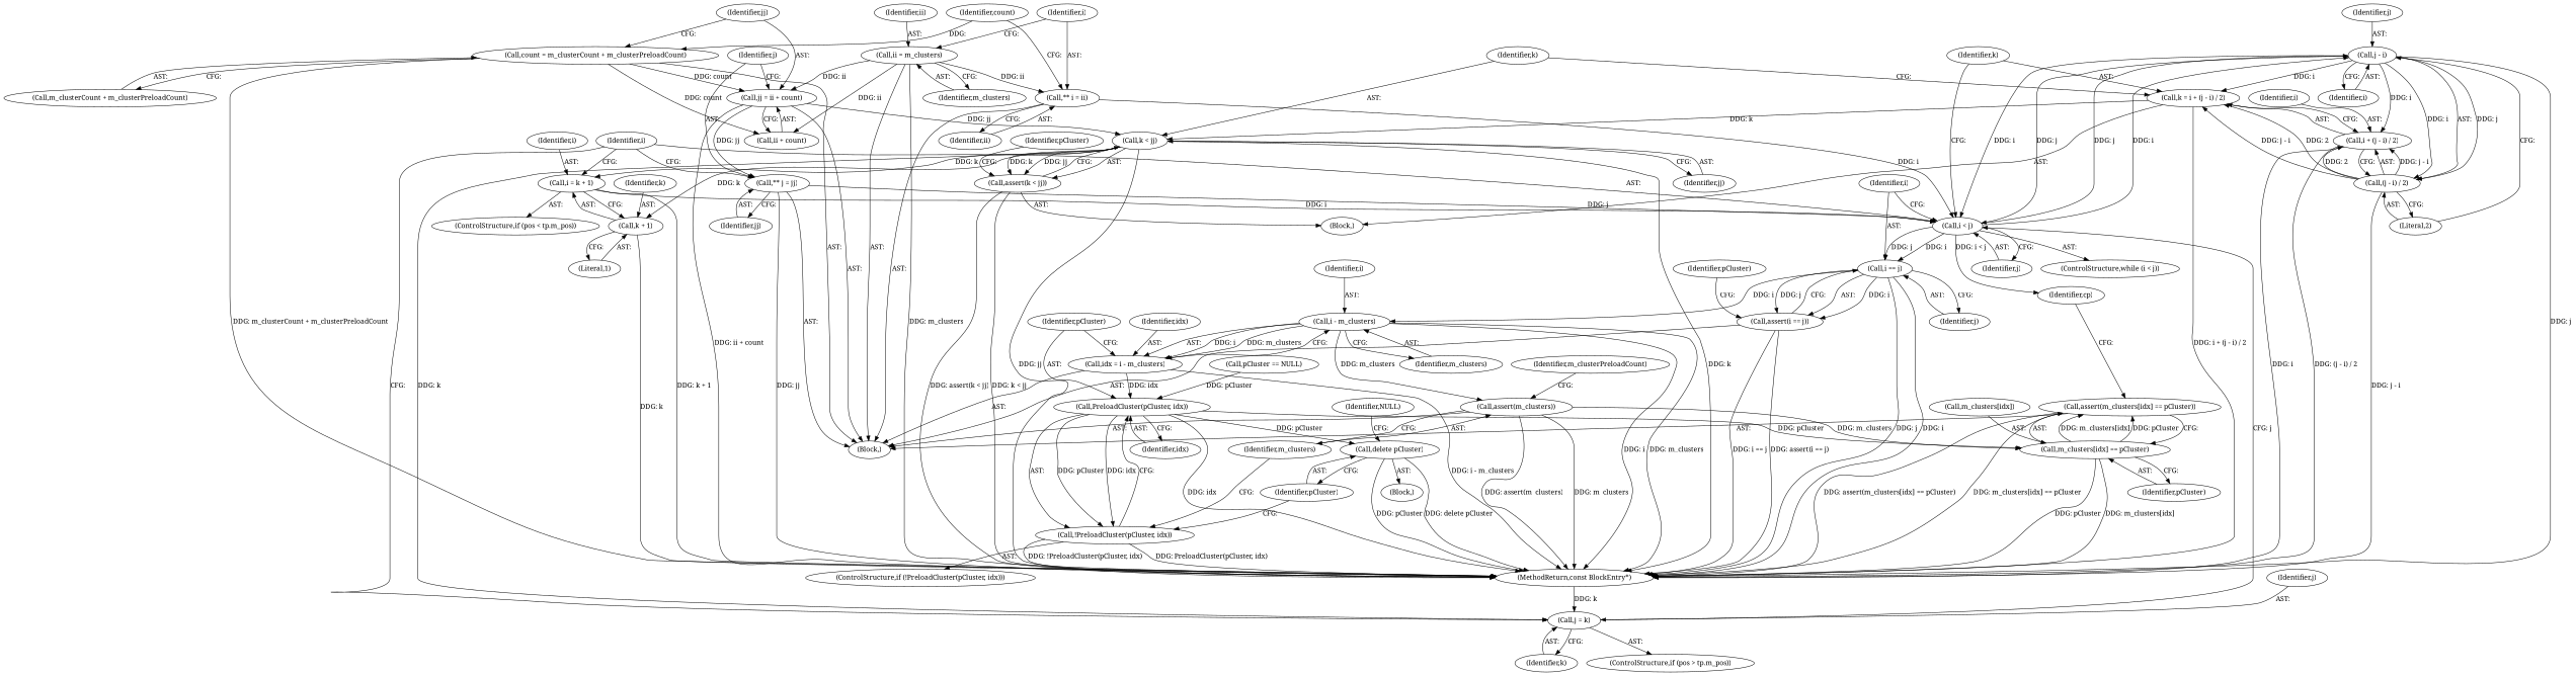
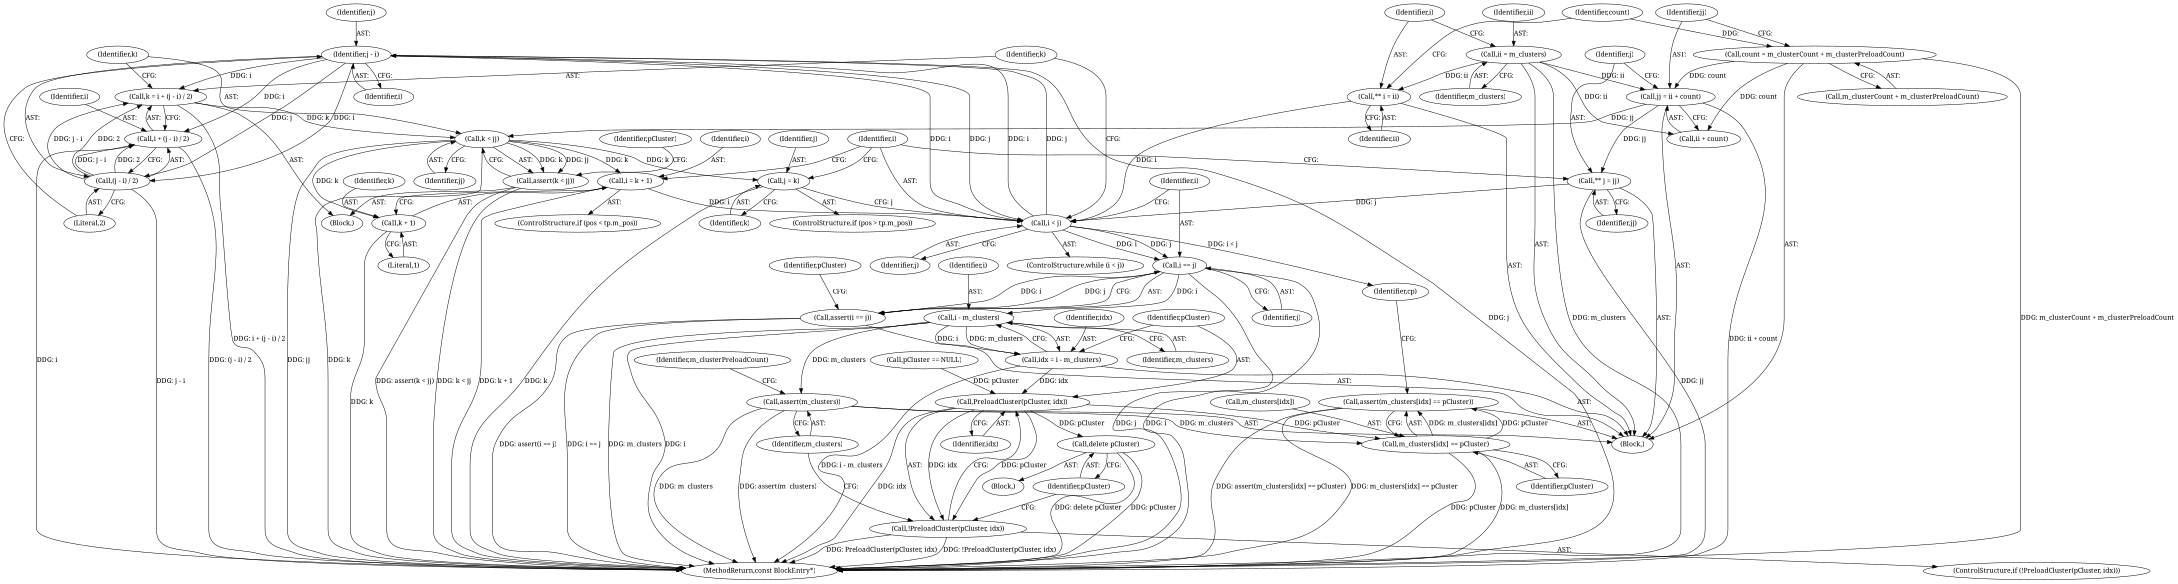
  digraph {
    fontname="Noto Serif"
    node [fontname="Noto Serif"]
    edge [fontname="Noto Serif"]
-   n1 [label="(Call,j - i)"]
+   n1 [label="(Identifier,j - i)"]
    n2 [label="(Call,i < j)"]
    n3 [label="(Call,k = i + (j - i) / 2)"]
    n4 [label="(Call,(j - i) / 2)"]
    n5 [label="(Call,i + (j - i) / 2)"]
    n6 [label="(MethodReturn,const BlockEntry*)"]
    n7 [label="(Identifier,i)"]
    n8 [label="(Call,i == j)"]
    n9 [label="(Identifier,j)"]
    n10 [label="(ControlStructure,while (i < j))"]
    n11 [label="(Identifier,cp)"]
    n12 [label="(Call,k < jj)"]
    n13 [label="(Block,)"]
    n14 [label="(Literal,2)"]
    n15 [label="(Call,assert(i == j))"]
    n16 [label="(Call,i - m_clusters)"]
    n17 [label="(Identifier,j)"]
    n18 [label="(Call,i = k + 1)"]
    n19 [label="(Call,k + 1)"]
    n20 [label="(ControlStructure,if (pos < tp.m_pos))"]
    n21 [label="(Literal,1)"]
    n22 [label="(Call,j = k)"]
    n23 [label="(Call,assert(k < jj))"]
    n24 [label="(Identifier,jj)"]
    n25 [label="(Identifier,k)"]
    n26 [label="(ControlStructure,if (pos > tp.m_pos))"]
    n27 [label="(Call,jj = ii + count)"]
    n28 [label="(Call,** j = jj)"]
    n29 [label="(Call,ii + count)"]
    n30 [label="(Block,)"]
    n31 [label="(Identifier,jj)"]
    n32 [label="(Call,ii = m_clusters)"]
    n33 [label="(Call,** i = ii)"]
    n34 [label="(Identifier,m_clusters)"]
    n35 [label="(Identifier,ii)"]
    n36 [label="(Call,count = m_clusterCount + m_clusterPreloadCount)"]
    n37 [label="(Call,m_clusterCount + m_clusterPreloadCount)"]
    n38 [label="(Call,idx = i - m_clusters)"]
    n39 [label="(Call,assert(m_clusters))"]
    n40 [label="(Identifier,m_clusters)"]
    n41 [label="(Call,PreloadCluster(pCluster, idx))"]
    n42 [label="(Call,m_clusters[idx] == pCluster)"]
    n43 [label="(Identifier,m_clusters)"]
    n44 [label="(Call,!PreloadCluster(pCluster, idx))"]
    n45 [label="(Call,delete pCluster)"]
    n46 [label="(Identifier,idx)"]
    n47 [label="(ControlStructure,if (!PreloadCluster(pCluster, idx)))"]
    n48 [label="(Block,)"]
    n49 [label="(Identifier,pCluster)"]
    n50 [label="(Call,assert(m_clusters[idx] == pCluster))"]
    n51 [label="(Identifier,pCluster)"]
    n52 [label="(Identifier,idx)"]
    n53 [label="(Identifier,j)"]
    n54 [label="(Identifier,j)"]
-   n55 [label="(Identifier,NULL)"]
    n56 [label="(Identifier,ii)"]
    n57 [label="(Call,pCluster == NULL)"]
    n58 [label="(Identifier,count)"]
    n59 [label="(Identifier,i)"]
    n60 [label="(Identifier,i)"]
    n61 [label="(Identifier,jj)"]
    n62 [label="(Identifier,k)"]
    n63 [label="(Identifier,j)"]
    n64 [label="(Identifier,i)"]
    n65 [label="(Identifier,pCluster)"]
    n66 [label="(Identifier,i)"]
    n67 [label="(Identifier,pCluster)"]
    n68 [label="(Identifier,i)"]
    n69 [label="(Identifier,k)"]
    n70 [label="(Identifier,i)"]
    n71 [label="(Identifier,m_clusterPreloadCount)"]
    n72 [label="(Call,m_clusters[idx])"]
    n73 [label="(Identifier,k)"]
    n74 [label="(Identifier,pCluster)"]
    n1 -> n2 [label="DDG: i"]
    n1 -> n2 [label="DDG: j"]
    n1 -> n3 [label="DDG: i"]
    n1 -> n4 [label="AST: "]
    n1 -> n4 [label="DDG: j"]
    n1 -> n4 [label="DDG: i"]
    n1 -> n5 [label="DDG: i"]
    n1 -> n6 [label="DDG: j"]
    n1 -> n7 [label="CFG: "]
    n2 -> n1 [label="DDG: j"]
    n2 -> n1 [label="DDG: i"]
    n2 -> n8 [label="DDG: i"]
    n2 -> n8 [label="DDG: j"]
    n2 -> n9 [label="CFG: "]
    n2 -> n10 [label="AST: "]
    n2 -> n11 [label="DDG: i < j"]
    n3 -> n5 [label="CFG: "]
    n3 -> n6 [label="DDG: i + (j - i) / 2"]
    n3 -> n12 [label="DDG: k"]
    n3 -> n13 [label="AST: "]
    n4 -> n3 [label="DDG: j - i"]
    n4 -> n3 [label="DDG: 2"]
    n4 -> n5 [label="AST: "]
    n4 -> n5 [label="DDG: j - i"]
    n4 -> n5 [label="DDG: 2"]
    n4 -> n6 [label="DDG: j - i"]
    n4 -> n14 [label="CFG: "]
    n5 -> n3 [label="AST: "]
    n5 -> n4 [label="CFG: "]
    n5 -> n6 [label="DDG: i"]
    n5 -> n6 [label="DDG: (j - i) / 2"]
    n7 -> n1 [label="AST: "]
    n8 -> n6 [label="DDG: j"]
    n8 -> n6 [label="DDG: i"]
    n8 -> n15 [label="AST: "]
    n8 -> n15 [label="DDG: i"]
    n8 -> n15 [label="DDG: j"]
    n8 -> n16 [label="DDG: i"]
    n8 -> n17 [label="CFG: "]
    n9 -> n2 [label="AST: "]
    n11 -> n50 [label="CFG: "]
    n12 -> n6 [label="DDG: jj"]
    n12 -> n6 [label="DDG: k"]
    n12 -> n18 [label="DDG: k"]
    n12 -> n19 [label="DDG: k"]
    n12 -> n22 [label="DDG: k"]
    n12 -> n23 [label="AST: "]
    n12 -> n23 [label="DDG: k"]
    n12 -> n23 [label="DDG: jj"]
    n12 -> n24 [label="CFG: "]
    n14 -> n1 [label="CFG: "]
    n14 -> n4 [label="AST: "]
    n15 -> n6 [label="DDG: assert(i == j)"]
    n15 -> n6 [label="DDG: i == j"]
    n15 -> n8 [label="CFG: "]
    n15 -> n30 [label="AST: "]
    n16 -> n6 [label="DDG: m_clusters"]
    n16 -> n6 [label="DDG: i"]
    n16 -> n38 [label="AST: "]
    n16 -> n38 [label="DDG: i"]
    n16 -> n38 [label="DDG: m_clusters"]
    n16 -> n39 [label="DDG: m_clusters"]
    n16 -> n40 [label="CFG: "]
    n17 -> n8 [label="AST: "]
    n18 -> n2 [label="DDG: i"]
    n18 -> n6 [label="DDG: k + 1"]
    n18 -> n19 [label="CFG: "]
    n18 -> n20 [label="AST: "]
    n19 -> n6 [label="DDG: k"]
    n19 -> n18 [label="AST: "]
    n19 -> n21 [label="CFG: "]
    n21 -> n19 [label="AST: "]
    n22 -> n2 [label="CFG: j"]
-   n6 -> n22 [label="DDG: k"]
+   n22 -> n6 [label="DDG: k"]
    n22 -> n25 [label="CFG: "]
    n22 -> n26 [label="AST: "]
    n23 -> n6 [label="DDG: k < jj"]
    n23 -> n6 [label="DDG: assert(k < jj)"]
    n23 -> n12 [label="CFG: "]
    n23 -> n13 [label="AST: "]
    n24 -> n12 [label="AST: "]
    n25 -> n22 [label="AST: "]
    n27 -> n6 [label="DDG: ii + count"]
    n27 -> n12 [label="DDG: jj"]
    n27 -> n28 [label="DDG: jj"]
    n27 -> n29 [label="CFG: "]
    n27 -> n30 [label="AST: "]
    n28 -> n2 [label="DDG: j"]
    n28 -> n6 [label="DDG: jj"]
    n28 -> n30 [label="AST: "]
    n28 -> n31 [label="CFG: "]
    n29 -> n27 [label="AST: "]
    n31 -> n28 [label="AST: "]
    n32 -> n6 [label="DDG: m_clusters"]
    n32 -> n27 [label="DDG: ii"]
    n32 -> n29 [label="DDG: ii"]
    n32 -> n30 [label="AST: "]
    n32 -> n33 [label="DDG: ii"]
    n32 -> n34 [label="CFG: "]
    n33 -> n2 [label="DDG: i"]
    n33 -> n30 [label="AST: "]
    n33 -> n35 [label="CFG: "]
    n34 -> n32 [label="AST: "]
    n35 -> n33 [label="AST: "]
    n36 -> n6 [label="DDG: m_clusterCount + m_clusterPreloadCount"]
    n36 -> n27 [label="DDG: count"]
    n36 -> n29 [label="DDG: count"]
    n36 -> n30 [label="AST: "]
    n36 -> n37 [label="CFG: "]
    n37 -> n36 [label="AST: "]
    n38 -> n6 [label="DDG: i - m_clusters"]
    n38 -> n16 [label="CFG: "]
    n38 -> n30 [label="AST: "]
    n38 -> n41 [label="DDG: idx"]
    n39 -> n6 [label="DDG: m_clusters"]
    n39 -> n6 [label="DDG: assert(m_clusters)"]
    n39 -> n30 [label="AST: "]
    n39 -> n42 [label="DDG: m_clusters"]
    n39 -> n43 [label="CFG: "]
    n40 -> n16 [label="AST: "]
    n41 -> n6 [label="DDG: idx"]
    n41 -> n42 [label="DDG: pCluster"]
    n41 -> n44 [label="AST: "]
    n41 -> n44 [label="DDG: pCluster"]
    n41 -> n44 [label="DDG: idx"]
    n41 -> n45 [label="DDG: pCluster"]
    n41 -> n46 [label="CFG: "]
    n42 -> n6 [label="DDG: m_clusters[idx]"]
    n42 -> n6 [label="DDG: pCluster"]
    n42 -> n50 [label="AST: "]
    n42 -> n50 [label="DDG: m_clusters[idx]"]
    n42 -> n50 [label="DDG: pCluster"]
    n42 -> n51 [label="CFG: "]
    n43 -> n39 [label="AST: "]
    n43 -> n44 [label="CFG: "]
    n44 -> n6 [label="DDG: PreloadCluster(pCluster, idx)"]
    n44 -> n6 [label="DDG: !PreloadCluster(pCluster, idx)"]
    n44 -> n41 [label="CFG: "]
    n44 -> n47 [label="AST: "]
    n45 -> n6 [label="DDG: delete pCluster"]
    n45 -> n6 [label="DDG: pCluster"]
    n45 -> n48 [label="AST: "]
    n45 -> n49 [label="CFG: "]
    n46 -> n41 [label="AST: "]
    n49 -> n44 [label="CFG: "]
    n49 -> n45 [label="AST: "]
    n50 -> n6 [label="DDG: m_clusters[idx] == pCluster"]
    n50 -> n6 [label="DDG: assert(m_clusters[idx] == pCluster)"]
    n50 -> n30 [label="AST: "]
    n50 -> n42 [label="CFG: "]
    n51 -> n42 [label="AST: "]
    n52 -> n38 [label="AST: "]
    n53 -> n27 [label="CFG: "]
    n53 -> n28 [label="AST: "]
    n54 -> n1 [label="AST: "]
-   n55 -> n45 [label="CFG: "]
    n56 -> n32 [label="AST: "]
    n57 -> n41 [label="DDG: pCluster"]
    n58 -> n33 [label="CFG: "]
    n58 -> n36 [label="DDG: "]
    n59 -> n32 [label="CFG: "]
    n59 -> n33 [label="AST: "]
    n60 -> n18 [label="AST: "]
    n61 -> n27 [label="AST: "]
    n61 -> n36 [label="CFG: "]
    n62 -> n2 [label="CFG: "]
    n62 -> n3 [label="AST: "]
    n63 -> n22 [label="AST: "]
    n64 -> n5 [label="AST: "]
    n65 -> n38 [label="CFG: "]
    n65 -> n41 [label="AST: "]
    n66 -> n2 [label="AST: "]
    n66 -> n18 [label="CFG: "]
    n66 -> n22 [label="CFG: "]
    n66 -> n28 [label="CFG: "]
    n67 -> n15 [label="CFG: "]
    n68 -> n16 [label="AST: "]
    n69 -> n19 [label="AST: "]
    n70 -> n2 [label="CFG: "]
    n70 -> n8 [label="AST: "]
    n71 -> n39 [label="CFG: "]
    n72 -> n42 [label="AST: "]
    n73 -> n3 [label="CFG: "]
    n73 -> n12 [label="AST: "]
    n74 -> n23 [label="CFG: "]
  }
